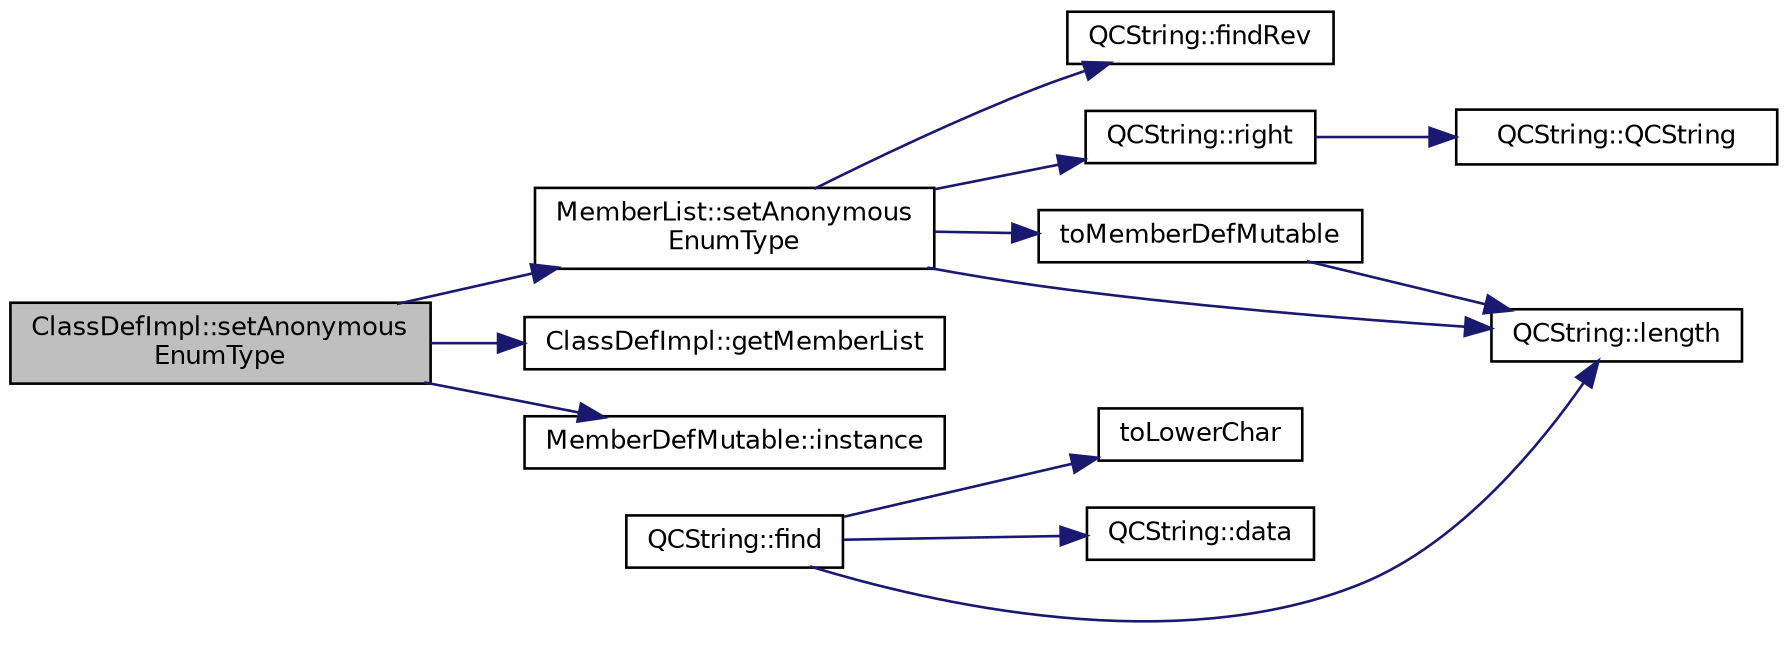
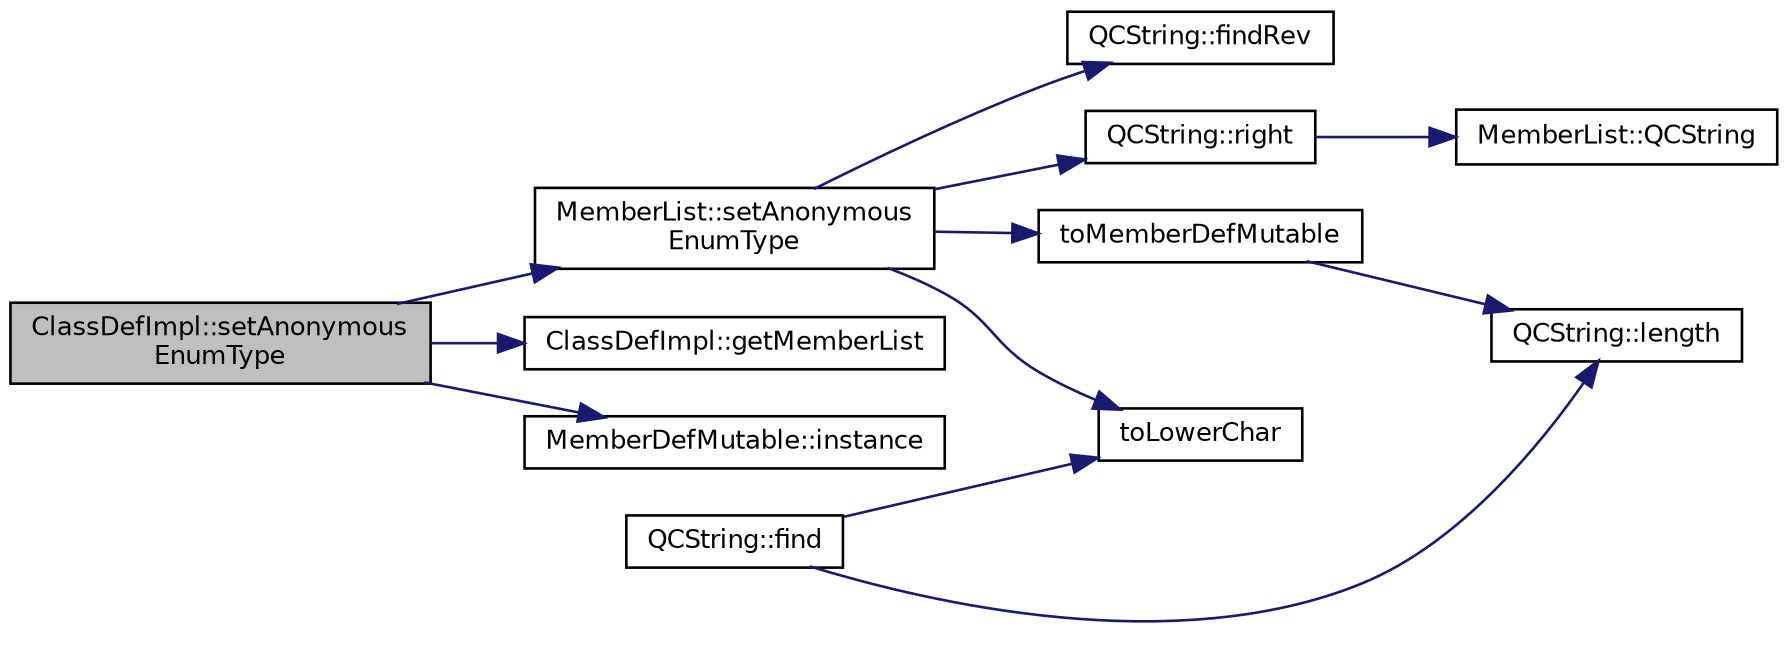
  digraph {
    rankdir=LR
    node [color=black fillcolor=white fontname=Helvetica fontsize=10 shape=record style=filled]
    edge [color=midnightblue fontname=Helvetica fontsize=10 labelfontname=Helvetica labelfontsize=10 style=solid]
    n1 [fillcolor=grey75 fontcolor=black height=0.2 label="ClassDefImpl::setAnonymous\lEnumType" width=0.4]
    n2 [height=0.2 label="ClassDefImpl::getMemberList" width=0.4]
    n3 [height=0.2 label="MemberDefMutable::instance" width=0.4]
    n4 [height=0.2 label="MemberList::setAnonymous\lEnumType" width=0.4]
    n5 [height=0.2 label="QCString::length" width=0.4]
    n6 [height=0.2 label="QCString::findRev" width=0.4]
    n7 [height=0.2 label="QCString::right" width=0.4]
    n8 [height=0.2 label=toMemberDefMutable width=0.4]
    n9 [height=0.2 label="QCString::find" width=0.4]
-   n10 [height=0.2 label="QCString::data" width=0.4]
    n11 [height=0.2 label=toLowerChar width=0.4]
-   n12 [height=0.2 label="QCString::QCString" width=0.4]
+   n12 [height=0.2 label="MemberList::QCString" width=0.4]
    n1 -> n2
    n1 -> n3
    n1 -> n4
-   n4 -> n5
+   n4 -> n11
    n4 -> n6
    n4 -> n7
    n4 -> n8
    n7 -> n12
    n8 -> n5
    n9 -> n5
-   n9 -> n10
    n9 -> n11
  }
